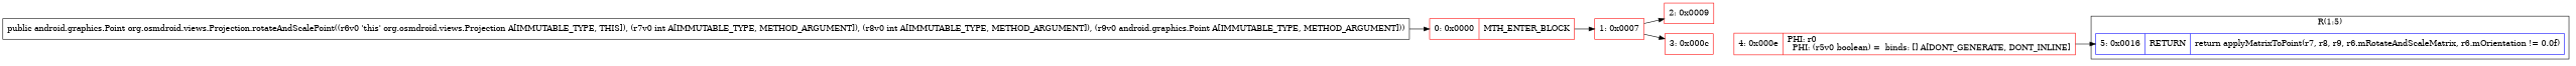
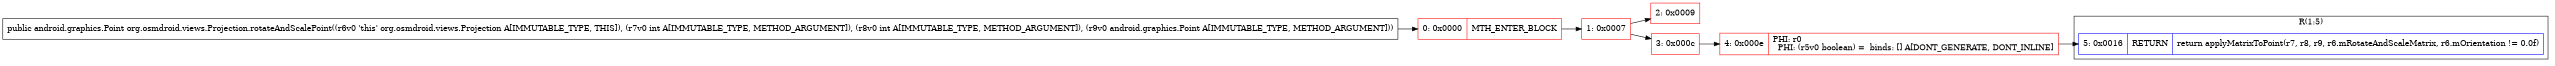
  digraph {
    rankdir=LR
    node [color=red shape=record]
    n1 [color=blue label="{5\:\ 0x0016|RETURN\l|return applyMatrixToPoint(r7, r8, r9, r6.mRotateAndScaleMatrix, r6.mOrientation != 0.0f)\l}"]
    n2 [label="{0\:\ 0x0000|MTH_ENTER_BLOCK\l}"]
    n3 [label="{1\:\ 0x0007}"]
    n4 [label="{2\:\ 0x0009}"]
    n5 [label="{3\:\ 0x000c}"]
    n6 [label="{4\:\ 0x000e|PHI: r0 \l  PHI: (r5v0 boolean) =  binds: [] A[DONT_GENERATE, DONT_INLINE]\l}"]
    n7 [label="{public android.graphics.Point org.osmdroid.views.Projection.rotateAndScalePoint((r6v0 'this' org.osmdroid.views.Projection A[IMMUTABLE_TYPE, THIS]), (r7v0 int A[IMMUTABLE_TYPE, METHOD_ARGUMENT]), (r8v0 int A[IMMUTABLE_TYPE, METHOD_ARGUMENT]), (r9v0 android.graphics.Point A[IMMUTABLE_TYPE, METHOD_ARGUMENT])) }" color=""]
    subgraph cluster_1 {
      label="R(1:5)"
      n1
    }
    n2 -> n3
    n3 -> n4
    n3 -> n5
+   n5 -> n6
    n6 -> n1
    n7 -> n2
  }
